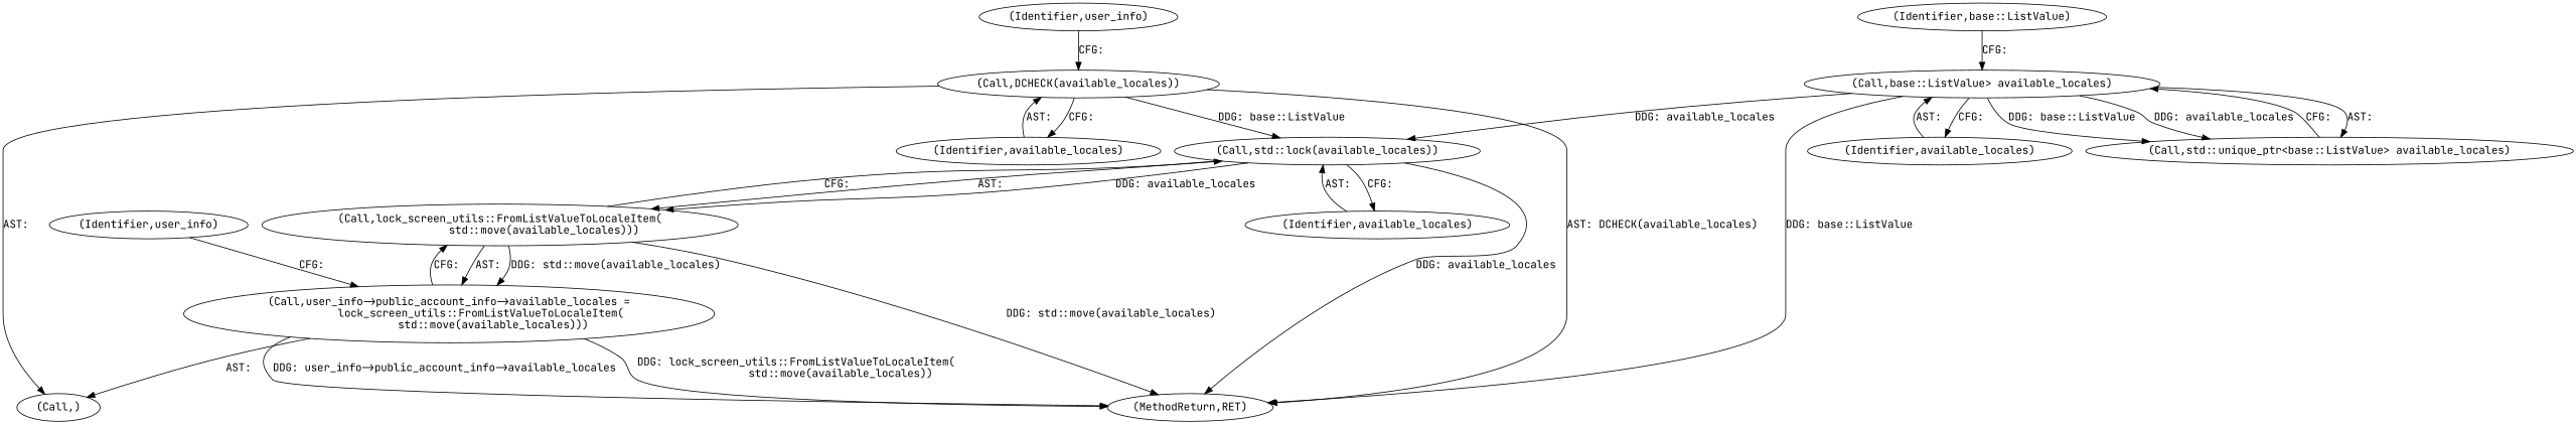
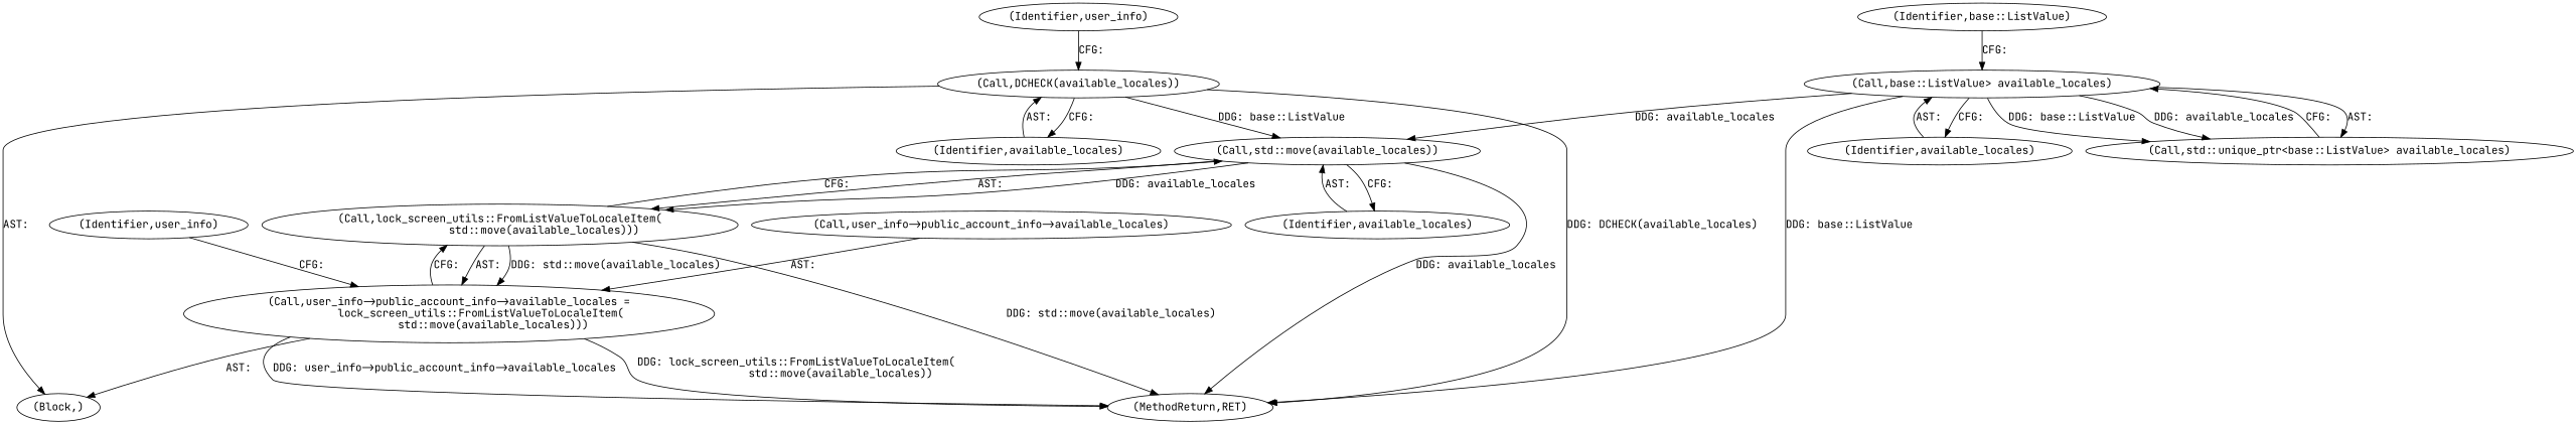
  digraph {
    fontname="JetBrains Mono"
    node [fontname="JetBrains Mono"]
    edge [fontname="JetBrains Mono"]
-   n1 [label="(Call,std::lock(available_locales))"]
+   n1 [label="(Call,std::move(available_locales))"]
    n2 [label="(Call,lock_screen_utils::FromListValueToLocaleItem(\n              std::move(available_locales)))"]
    n3 [label="(MethodReturn,RET)"]
    n4 [label="(Identifier,available_locales)"]
    n5 [label="(Call,user_info->public_account_info->available_locales =\n          lock_screen_utils::FromListValueToLocaleItem(\n              std::move(available_locales)))"]
    n6 [label="(Call,DCHECK(available_locales))"]
-   n7 [label="(Call,)"]
+   n7 [label="(Block,)"]
    n8 [label="(Identifier,available_locales)"]
    n9 [label="(Call,base::ListValue> available_locales)"]
    n10 [label="(Call,std::unique_ptr<base::ListValue> available_locales)"]
    n11 [label="(Identifier,available_locales)"]
    n12 [label="(Identifier,base::ListValue)"]
+   n13 [label="(Call,user_info->public_account_info->available_locales)"]
    n14 [label="(Identifier,user_info)"]
    n15 [label="(Identifier,user_info)"]
    n1 -> n2 [label="AST: "]
    n1 -> n2 [label="DDG: available_locales"]
    n1 -> n3 [label="DDG: available_locales"]
    n1 -> n4 [label="CFG: "]
    n2 -> n1 [label="CFG: "]
    n2 -> n3 [label="DDG: std::move(available_locales)"]
    n2 -> n5 [label="AST: "]
    n2 -> n5 [label="DDG: std::move(available_locales)"]
    n4 -> n1 [label="AST: "]
    n5 -> n2 [label="CFG: "]
    n5 -> n3 [label="DDG: lock_screen_utils::FromListValueToLocaleItem(\n              std::move(available_locales))"]
    n5 -> n3 [label="DDG: user_info->public_account_info->available_locales"]
    n5 -> n7 [label="AST: "]
    n6 -> n1 [label="DDG: base::ListValue"]
-   n6 -> n3 [label="AST: DCHECK(available_locales)"]
+   n6 -> n3 [label="DDG: DCHECK(available_locales)"]
    n6 -> n7 [label="AST: "]
    n6 -> n8 [label="CFG: "]
    n8 -> n6 [label="AST: "]
    n9 -> n1 [label="DDG: available_locales"]
    n9 -> n3 [label="DDG: base::ListValue"]
    n9 -> n10 [label="AST: "]
    n9 -> n10 [label="DDG: base::ListValue"]
    n9 -> n10 [label="DDG: available_locales"]
    n9 -> n11 [label="CFG: "]
    n10 -> n9 [label="CFG: "]
    n11 -> n9 [label="AST: "]
    n12 -> n9 [label="CFG: "]
+   n13 -> n5 [label="AST: "]
    n14 -> n5 [label="CFG: "]
    n15 -> n6 [label="CFG: "]
  }
